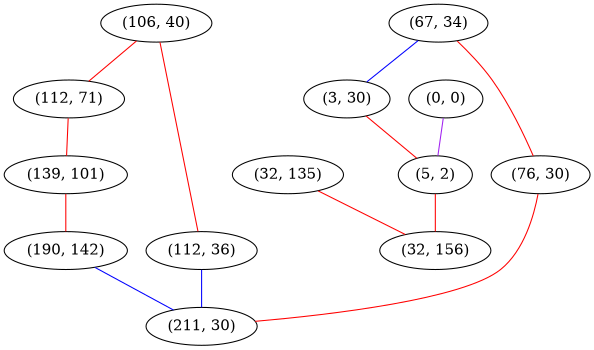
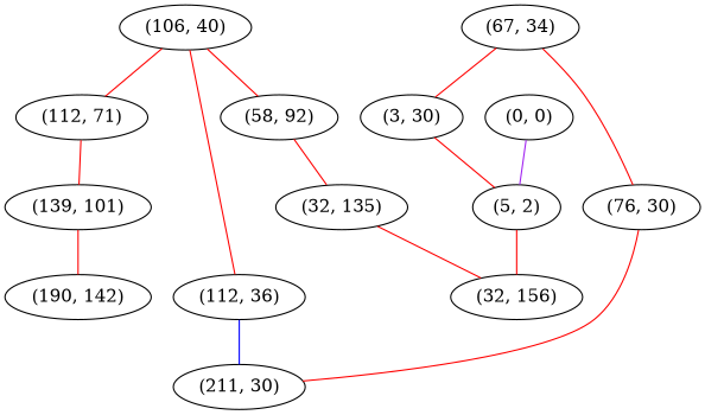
  graph {
    edge [color=red weight=1]
    "(106, 40)"
    "(112, 71)"
    "(112, 36)"
+   "(58, 92)"
    "(139, 101)"
    "(211, 30)"
    "(32, 135)"
    "(5, 2)"
    "(32, 156)"
    "(67, 34)"
    "(3, 30)"
    "(76, 30)"
    "(190, 142)"
    "(0, 0)"
    "(106, 40)" -- "(112, 71)"
    "(106, 40)" -- "(112, 36)"
+   "(106, 40)" -- "(58, 92)"
    "(112, 71)" -- "(139, 101)"
    "(112, 36)" -- "(211, 30)" [color=blue weight=3]
+   "(58, 92)" -- "(32, 135)"
    "(139, 101)" -- "(190, 142)"
    "(32, 135)" -- "(32, 156)"
    "(5, 2)" -- "(32, 156)" [weight=3]
-   "(67, 34)" -- "(3, 30)" [color=blue]
+   "(67, 34)" -- "(3, 30)"
    "(67, 34)" -- "(76, 30)"
    "(3, 30)" -- "(5, 2)"
    "(76, 30)" -- "(211, 30)"
-   "(190, 142)" -- "(211, 30)" [color=blue weight=3]
    "(0, 0)" -- "(5, 2)" [color=purple weight=4]
  }
